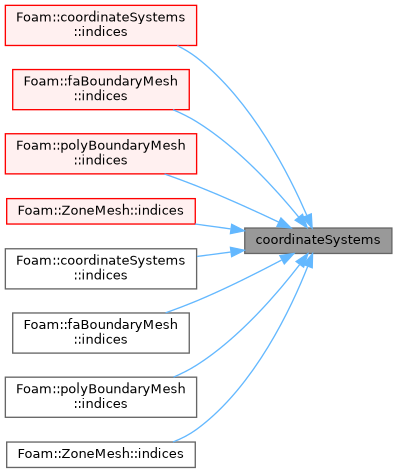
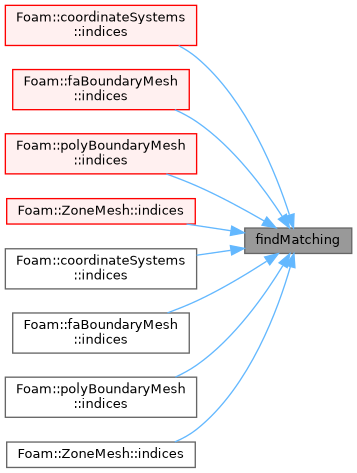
  digraph {
    rankdir=RL
    node [color=red fillcolor="#FFF0F0" fontname=Helvetica fontsize=10 shape=box style=filled]
    edge [color=steelblue1 dir=back fontname=Helvetica fontsize=10 labelfontname=Helvetica labelfontsize=10 style=solid]
-   n1 [color=gray40 fillcolor=grey60 fontcolor=black height=0.2 label=coordinateSystems width=0.4]
+   n1 [color=gray40 fillcolor=grey60 fontcolor=black height=0.2 label=findMatching width=0.4]
    n2 [height=0.2 label="Foam::coordinateSystems\l::indices" width=0.4]
    n3 [height=0.2 label="Foam::faBoundaryMesh\l::indices" width=0.4]
    n4 [height=0.2 label="Foam::polyBoundaryMesh\l::indices" width=0.4]
    n5 [height=0.2 label="Foam::ZoneMesh::indices" width=0.4]
    n6 [color=grey40 fillcolor=white height=0.2 label="Foam::coordinateSystems\l::indices" width=0.4]
    n7 [color=grey40 fillcolor=white height=0.2 label="Foam::faBoundaryMesh\l::indices" width=0.4]
    n8 [color=grey40 fillcolor=white height=0.2 label="Foam::polyBoundaryMesh\l::indices" width=0.4]
    n9 [color=grey40 fillcolor=white height=0.2 label="Foam::ZoneMesh::indices" width=0.4]
    n1 -> n2
    n1 -> n3
    n1 -> n4
    n1 -> n5
    n1 -> n6
    n1 -> n7
    n1 -> n8
    n1 -> n9
  }
